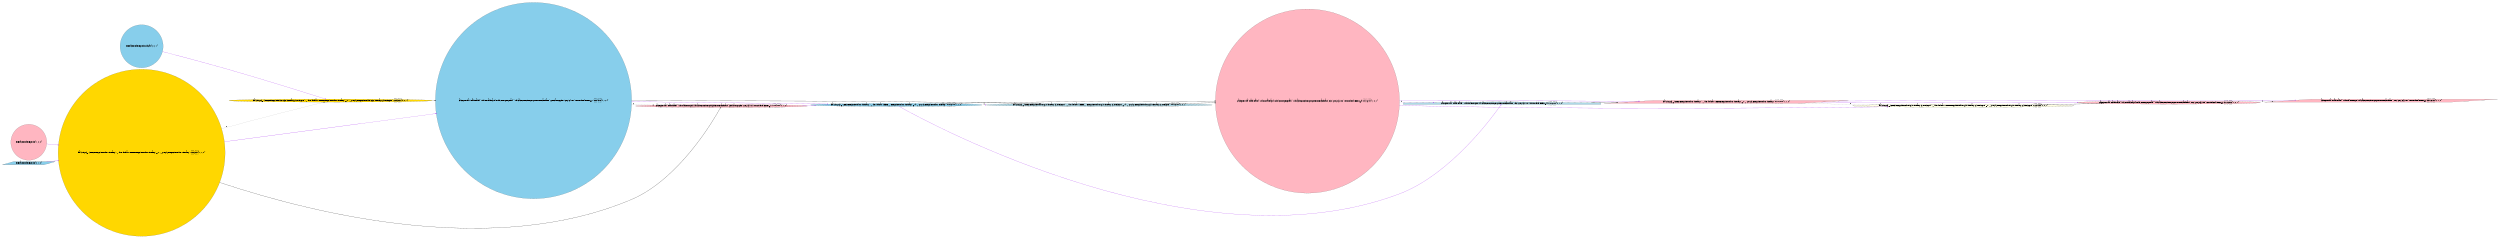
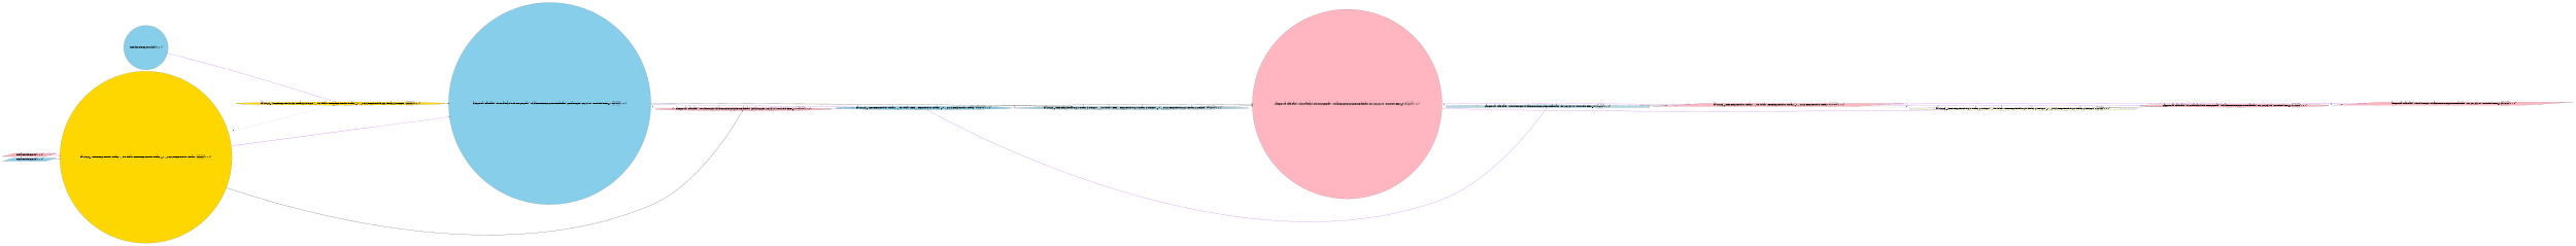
  digraph {
    rankdir=LR
    node [fillcolor=lightpink shape=ellipse style=filled]
    edge [style=bold color=purple arrowhead=box]
    n1 [fillcolor=gold label="final String sql = \"SELECT EXTRACT(HOUR from \"timestamp\") \" + \"from \"foodmart\" WHERE EXTRACT(HOUR from \"timestamp\") = 17 \" + \"group by EXTRACT(HOUR from \"timestamp\") \"@@@3@@@['1', '1', '0']" shape=circle]
    n2 [label="CalciteAssert.that().enable(enabled()).withModel(FOODMART).with(CalciteConnectionProperty.TIME_ZONE.camelName(),\"America/Los_Angeles\").query(sql).runs().returnsOrdered(\"EXPR$0=17\")@@@4@@@['0', '1', '0']"]
    n3 [fillcolor=skyblue label="CalciteAssert.that().enable(enabled()).with(ImmutableMap.of(\"model\",FOODMART.getPath())).with(CalciteConnectionProperty.TIME_ZONE.camelName(),\"America/Los_Angeles\").query(sql).runs().returnsOrdered(\"EXPR$0=17\")@@@4@@@['1', '0', '1']" shape=circle]
    n4 [fillcolor=gold label="final String sql = \"SELECT EXTRACT(HOUR from CAST(\"timestamp\" AS TIMESTAMP)) \" + \"from \"foodmart\" WHERE EXTRACT(HOUR from \"timestamp\") = 17 \" + \"group by EXTRACT(HOUR from CAST(\"timestamp\" AS TIMESTAMP)) \"@@@3@@@['0', '0', '1']"]
    n5 [label="CalciteAssert.that().enable(enabled()).withModel(FOODMART).with(CalciteConnectionProperty.TIME_ZONE.camelName(),\"UTC\").query(sql3).runs().returnsOrdered(\"EXPR$0=0\")@@@8@@@['0', '1', '0']" shape=parallelogram]
    n6 [fillcolor=skyblue label="final String sql2 = \"SELECT EXTRACT(HOUR from \"timestamp\") \" + \"from \"foodmart\" WHERE\" + \" EXTRACT(HOUR from \"timestamp\") = 19 \" + \"group by EXTRACT(HOUR from \"timestamp\") \"@@@5@@@['1', '1', '0']"]
    n7 [label="CalciteAssert.that().enable(enabled()).with(ImmutableMap.of(\"model\",FOODMART.getPath())).with(CalciteConnectionProperty.TIME_ZONE.camelName(),\"UTC\").query(sql3).runs().returnsOrdered(\"EXPR$0=0\")@@@8@@@['1', '0', '1']"]
    n8 [fillcolor=skyblue label="testExtractHourFilterExpressionWithCast['0', '0', '1']" shape=circle]
-   n9 [label="testExtractHourFilterExpression['1', '0', '0']" shape=circle]
+   n9 [label="testExtractHourFilterExpression['1', '0', '0']" shape=parallelogram]
    n10 [label="CalciteAssert.that().enable(enabled()).with(ImmutableMap.of(\"model\",FOODMART.getPath())).with(CalciteConnectionProperty.TIME_ZONE.camelName(),\"EST\").query(sql2).runs().returnsOrdered(\"EXPR$0=19\")@@@6@@@['1', '0', '1']" shape=circle]
    n11 [fillcolor=lightblue label="CalciteAssert.that().enable(enabled()).withModel(FOODMART).with(CalciteConnectionProperty.TIME_ZONE.camelName(),\"EST\").query(sql2).runs().returnsOrdered(\"EXPR$0=19\")@@@6@@@['0', '1', '0']" shape=house]
    n12 [label="final String sql3 = \"SELECT EXTRACT(HOUR from \"timestamp\") \" + \"from \"foodmart\" WHERE EXTRACT(HOUR from \"timestamp\") = 0 \" + \"group by EXTRACT(HOUR from \"timestamp\") \"@@@7@@@['1', '1', '0']" shape=parallelogram]
    n13 [fillcolor=lightyellow label="final String sql3 = \"SELECT EXTRACT(HOUR from CAST(\"timestamp\" AS TIMESTAMP)) \" + \"from \"foodmart\" WHERE EXTRACT(HOUR from CAST(\"timestamp\" AS TIMESTAMP)) = 0 \" + \"group by EXTRACT(HOUR from CAST(\"timestamp\" AS TIMESTAMP)) \"@@@7@@@['0', '0', '1']"]
    n14 [fillcolor=lightblue label="final String sql2 = \"SELECT EXTRACT(HOUR from CAST(\"timestamp\" AS TIMESTAMP)) \" + \"from \"foodmart\" WHERE\" + \" EXTRACT(HOUR from CAST(\"timestamp\" AS TIMESTAMP)) = 19 \" + \"group by EXTRACT(HOUR from CAST(\"timestamp\" AS TIMESTAMP)) \"@@@5@@@['0', '0', '1']"]
    n15 [fillcolor=skyblue label="testExtractHourFilterExpression['0', '1', '0']" shape=parallelogram]
    n1 -> n2 [color=black arrowhead=dot]
    n1 -> n3
    n1 -> n4 [label=0 style=dashed color=black]
    n2 -> n6 [arrowhead=dot]
    n3 -> n2 [label=0 style=dashed color=black]
    n3 -> n6 [arrowhead=dot]
    n3 -> n14 [color=black]
    n4 -> n3 [color=black]
    n6 -> n10 [color=black]
    n6 -> n11 [arrowhead=dot]
    n6 -> n14 [label=0 style=dashed]
    n7 -> n5 [label=0 style=dashed color=black]
    n8 -> n4 [arrowhead=dot]
    n9 -> n1 [arrowhead=dot]
    n10 -> n11 [label=0 style=dashed]
    n10 -> n12
    n10 -> n13
    n11 -> n12 [color=black]
    n12 -> n5 [arrowhead=dot]
    n12 -> n7 [arrowhead=dot]
    n12 -> n13 [label=0 style=dashed color=black]
    n13 -> n7 [color=black arrowhead=dot]
    n14 -> n10 [color=black]
    n15 -> n1 [arrowhead=dot]
  }
